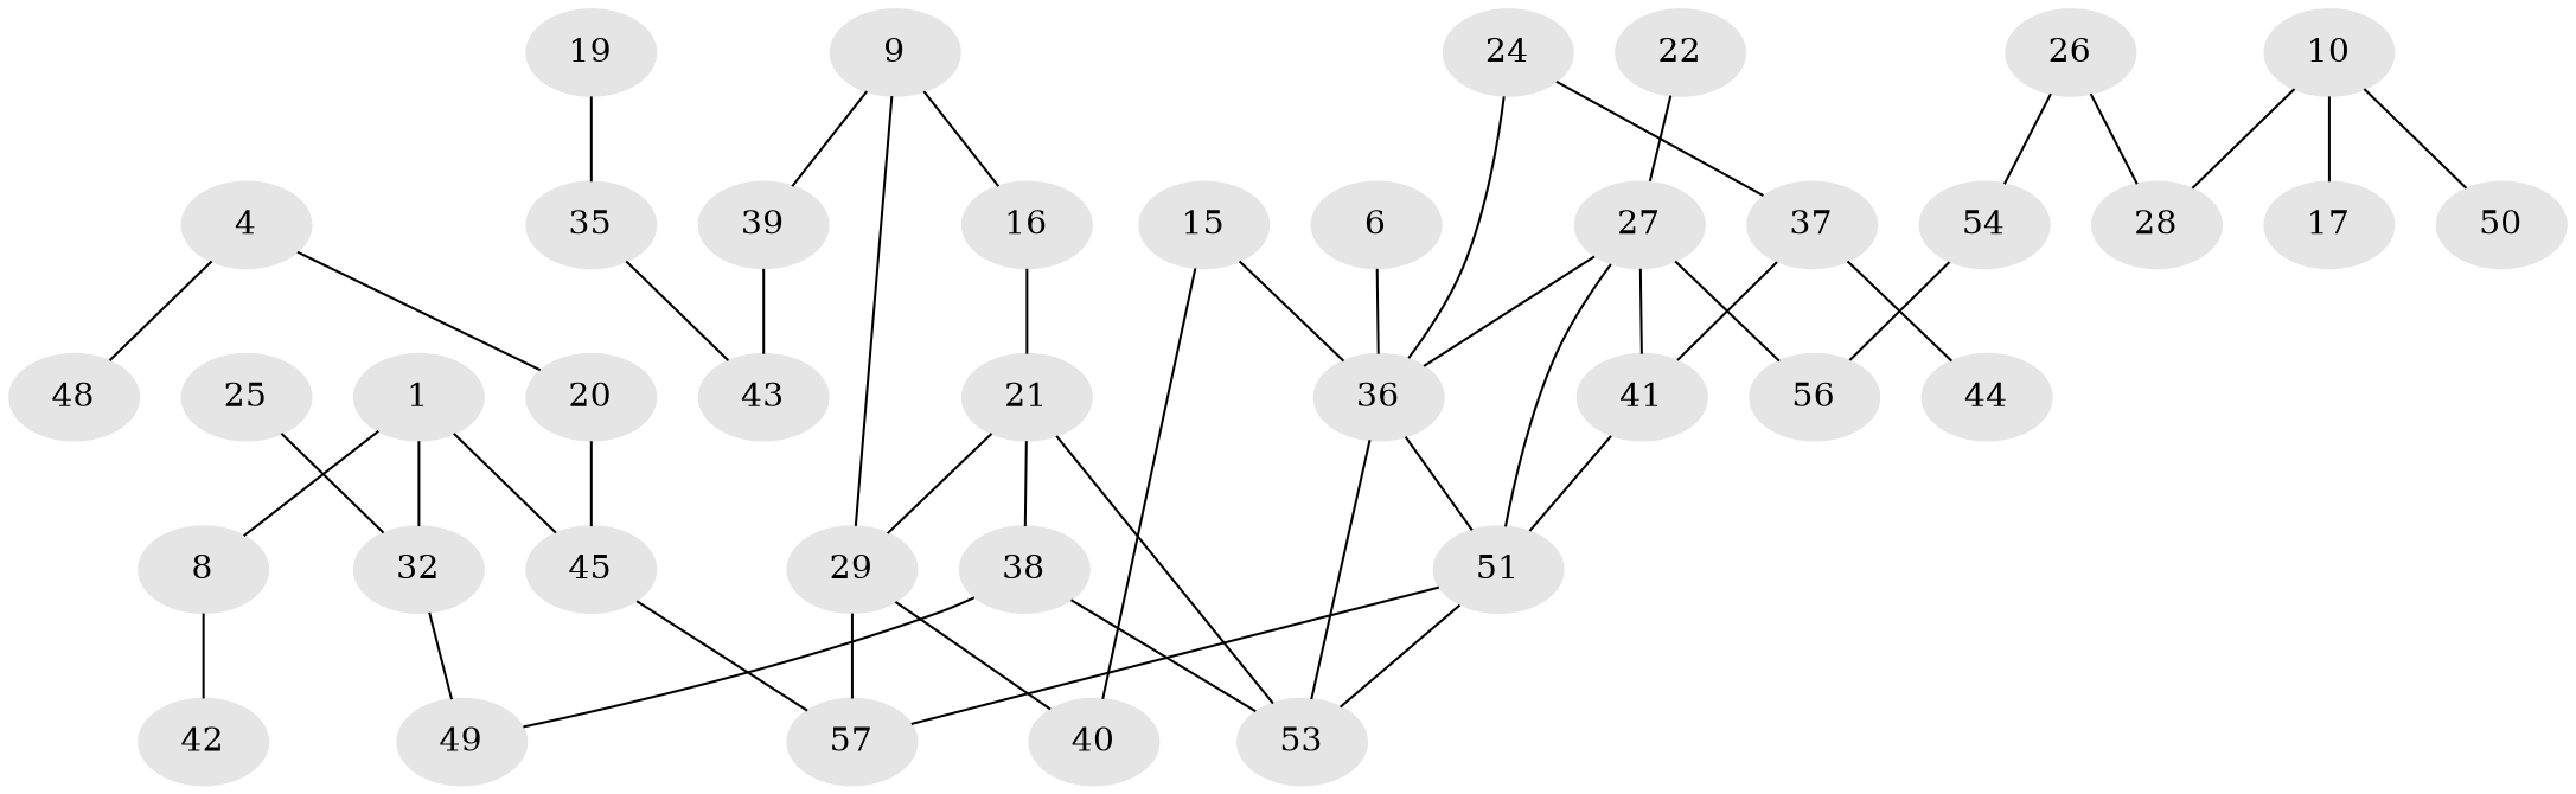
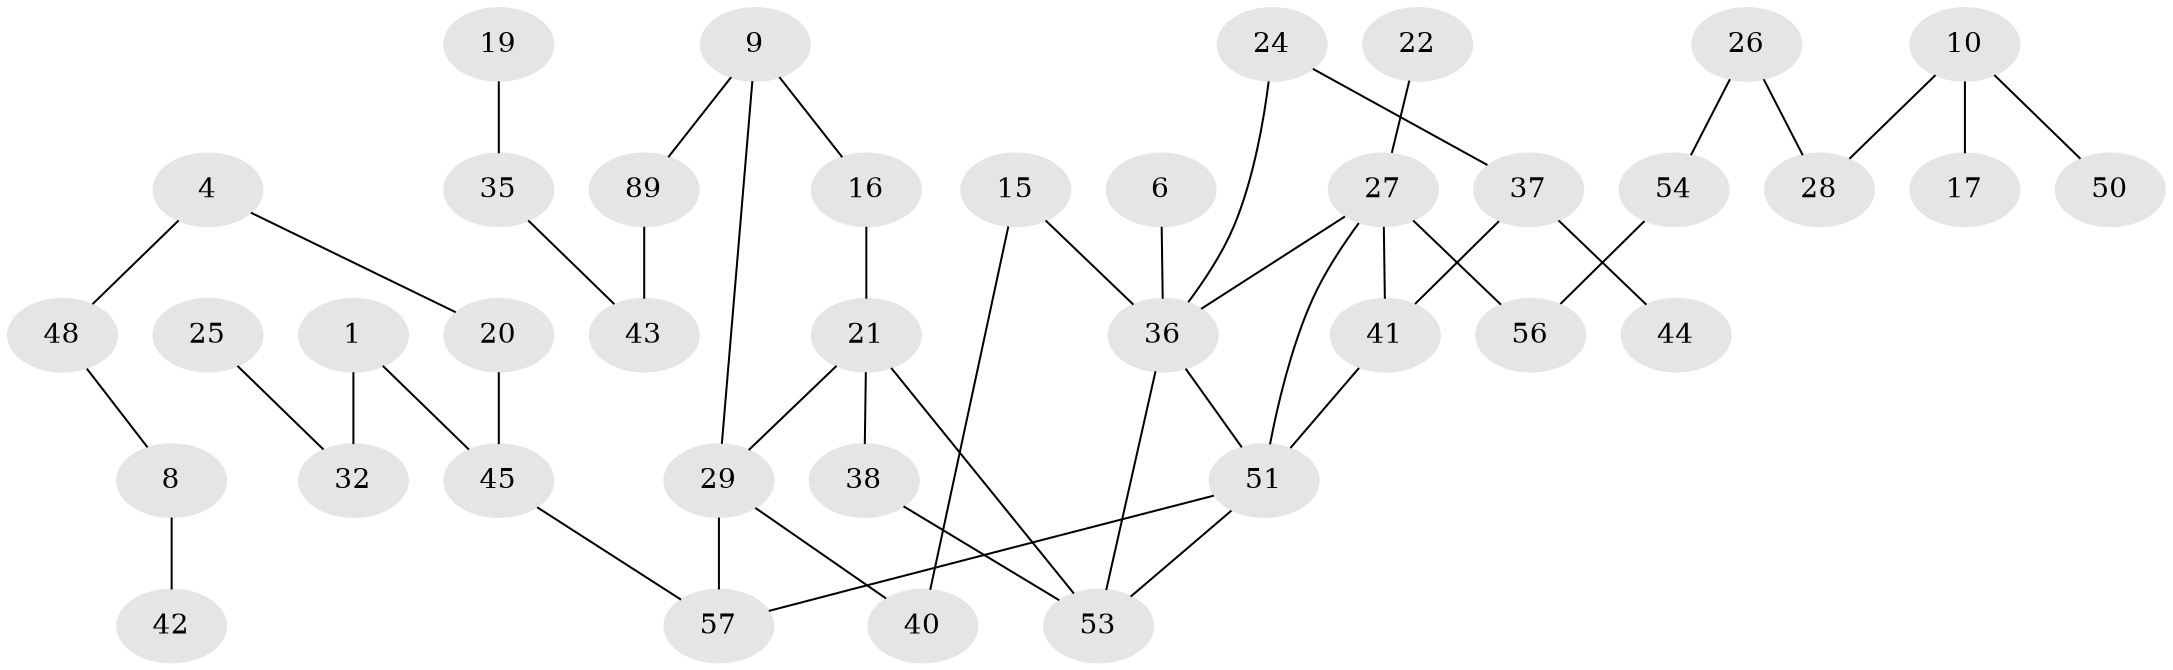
  graph {
    node [color=gray90 style=filled]
    edge [weight=1.0]
    1
    8
    32
    45
    42
-   49
    57
    4
    20
    48
    6
    36
    51
    53
    9
    16
    29
-   39
+   39 [label=89]
    21
    40
    43
    10
    17
    28
    50
    15
    38
    19
    35
    22
    27
    41
    56
    24
    37
    44
    25
    26
    54
-   1 -- 8
+   48 -- 8
    1 -- 32
    1 -- 45 [weight=2.0]
    8 -- 42
-   32 -- 49
    45 -- 57
    4 -- 20
    4 -- 48
    20 -- 45
    6 -- 36
    36 -- 51
    36 -- 53
    51 -- 57
    51 -- 53
    9 -- 16
    9 -- 29
    9 -- 39
    16 -- 21
    29 -- 57
    29 -- 40
    39 -- 43
    21 -- 53
    21 -- 29
    21 -- 38
    10 -- 17
    10 -- 28
    10 -- 50
    15 -- 36
    15 -- 40
-   38 -- 49
    38 -- 53
    19 -- 35
    35 -- 43
    22 -- 27
    27 -- 36
    27 -- 51 [weight=2.0]
    27 -- 41
    27 -- 56
    41 -- 51
    24 -- 36
    24 -- 37
    37 -- 41
    37 -- 44
    25 -- 32
    26 -- 28
    26 -- 54
    54 -- 56
  }
